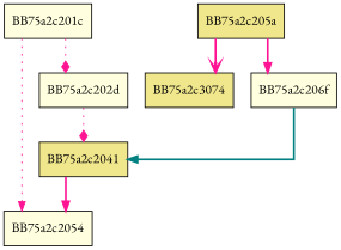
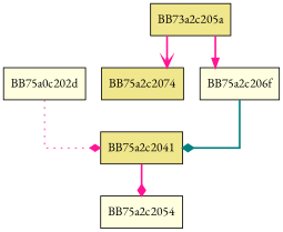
  digraph {
    fontname="EB Garamond"
    splines=ortho
    node [fillcolor=lightyellow fontname="EB Garamond" shape=box style=filled]
    edge [arrowhead=normal color=deeppink fontname="EB Garamond" style=bold]
-   BB75a2c201c
    BB75a2c2054
-   BB75a2c202d
+   BB75a2c202d [label=BB75a0c202d]
    BB75a2c2041 [fillcolor=khaki]
-   BB75a2c205a [fillcolor=khaki]
-   BB75a2c2074 [fillcolor=khaki label=BB75a2c3074]
+   BB75a2c205a [fillcolor=khaki label=BB73a2c205a]
+   BB75a2c2074 [fillcolor=khaki]
    BB75a2c206f
-   BB75a2c201c -> BB75a2c2054 [style=dotted]
-   BB75a2c201c -> BB75a2c202d [arrowhead=diamond style=dotted]
    BB75a2c202d -> BB75a2c2041 [arrowhead=diamond style=dotted]
-   BB75a2c2041 -> BB75a2c2054
+   BB75a2c2041 -> BB75a2c2054 [arrowhead=diamond]
    BB75a2c205a -> BB75a2c2074 [arrowhead=vee]
    BB75a2c205a -> BB75a2c206f
-   BB75a2c206f -> BB75a2c2041 [color=teal]
+   BB75a2c206f -> BB75a2c2041 [arrowhead=diamond color=teal]
  }
